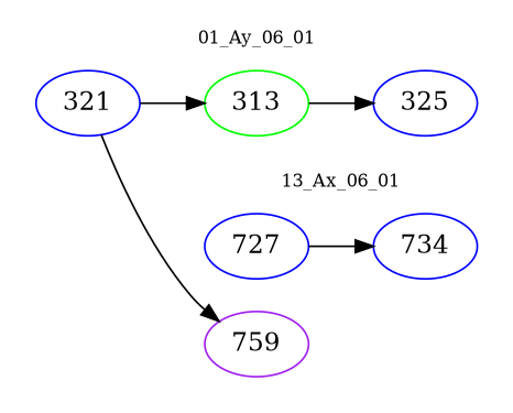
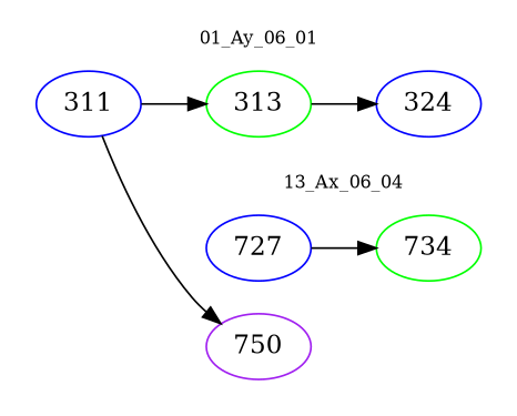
  digraph {
    rankdir=LR
    node [color=blue]
    edge [color=black]
-   n1 [label=321]
+   n1 [label=311]
    n2 [color=green label=313]
-   n3 [label=325]
+   n3 [label=324]
    n4 [label=727]
-   n5 [label=734]
-   n6 [color=purple label=759]
+   n5 [color=green label=734]
+   n6 [color=purple label=750]
    subgraph cluster_1 {
      color=white
      fontsize=10
      label="01_Ay_06_01"
      n1
      n2
      n3
    }
    subgraph cluster_2 {
      color=white
      fontsize=10
-     label="13_Ax_06_01"
+     label="13_Ax_06_04"
      n4
      n5
      n6
    }
    n1 -> n2
    n1 -> n6
    n2 -> n3
    n4 -> n5
  }
